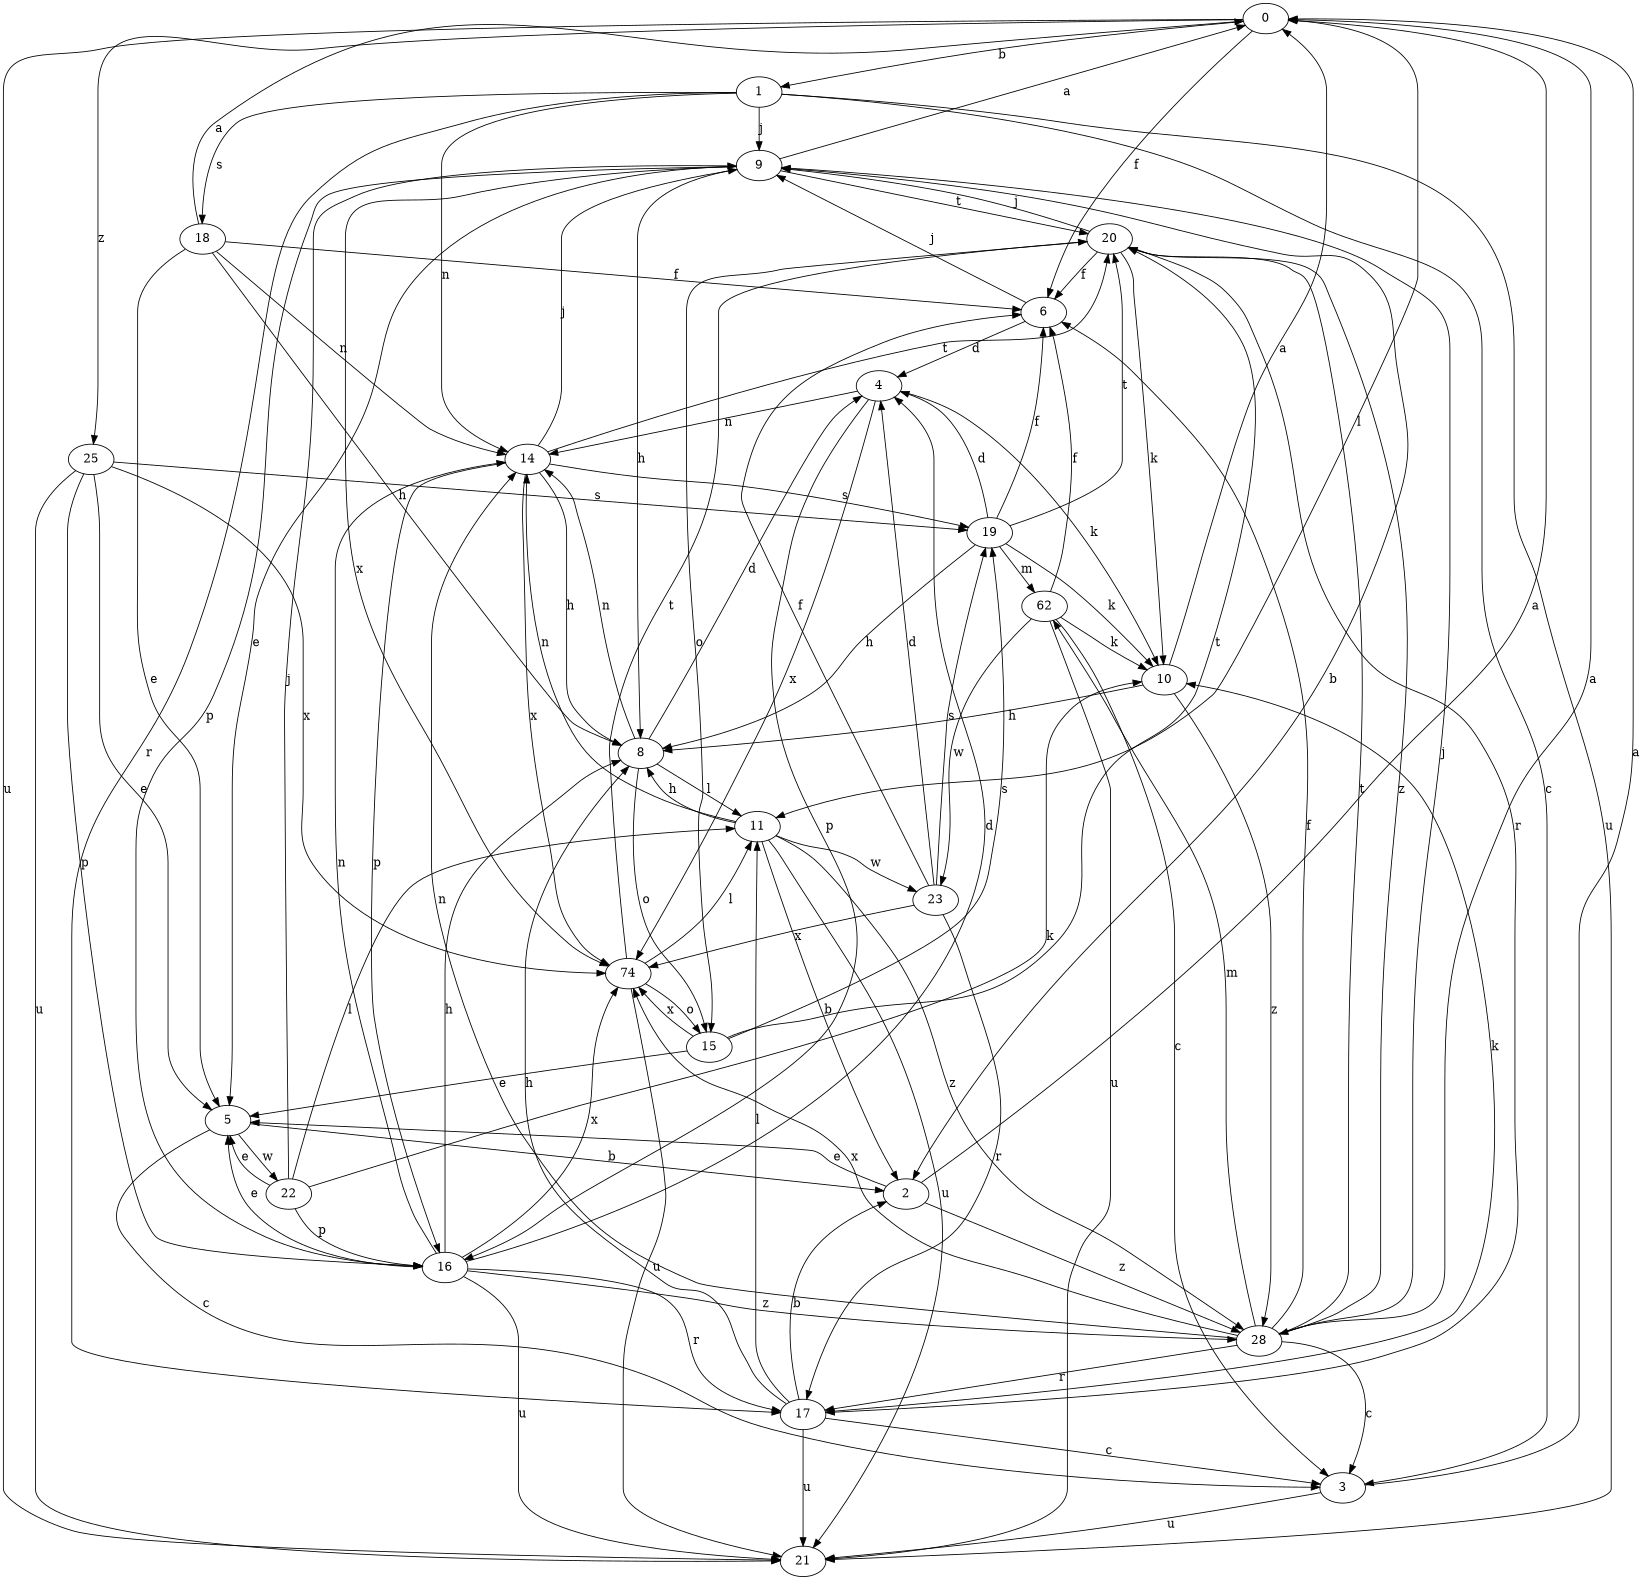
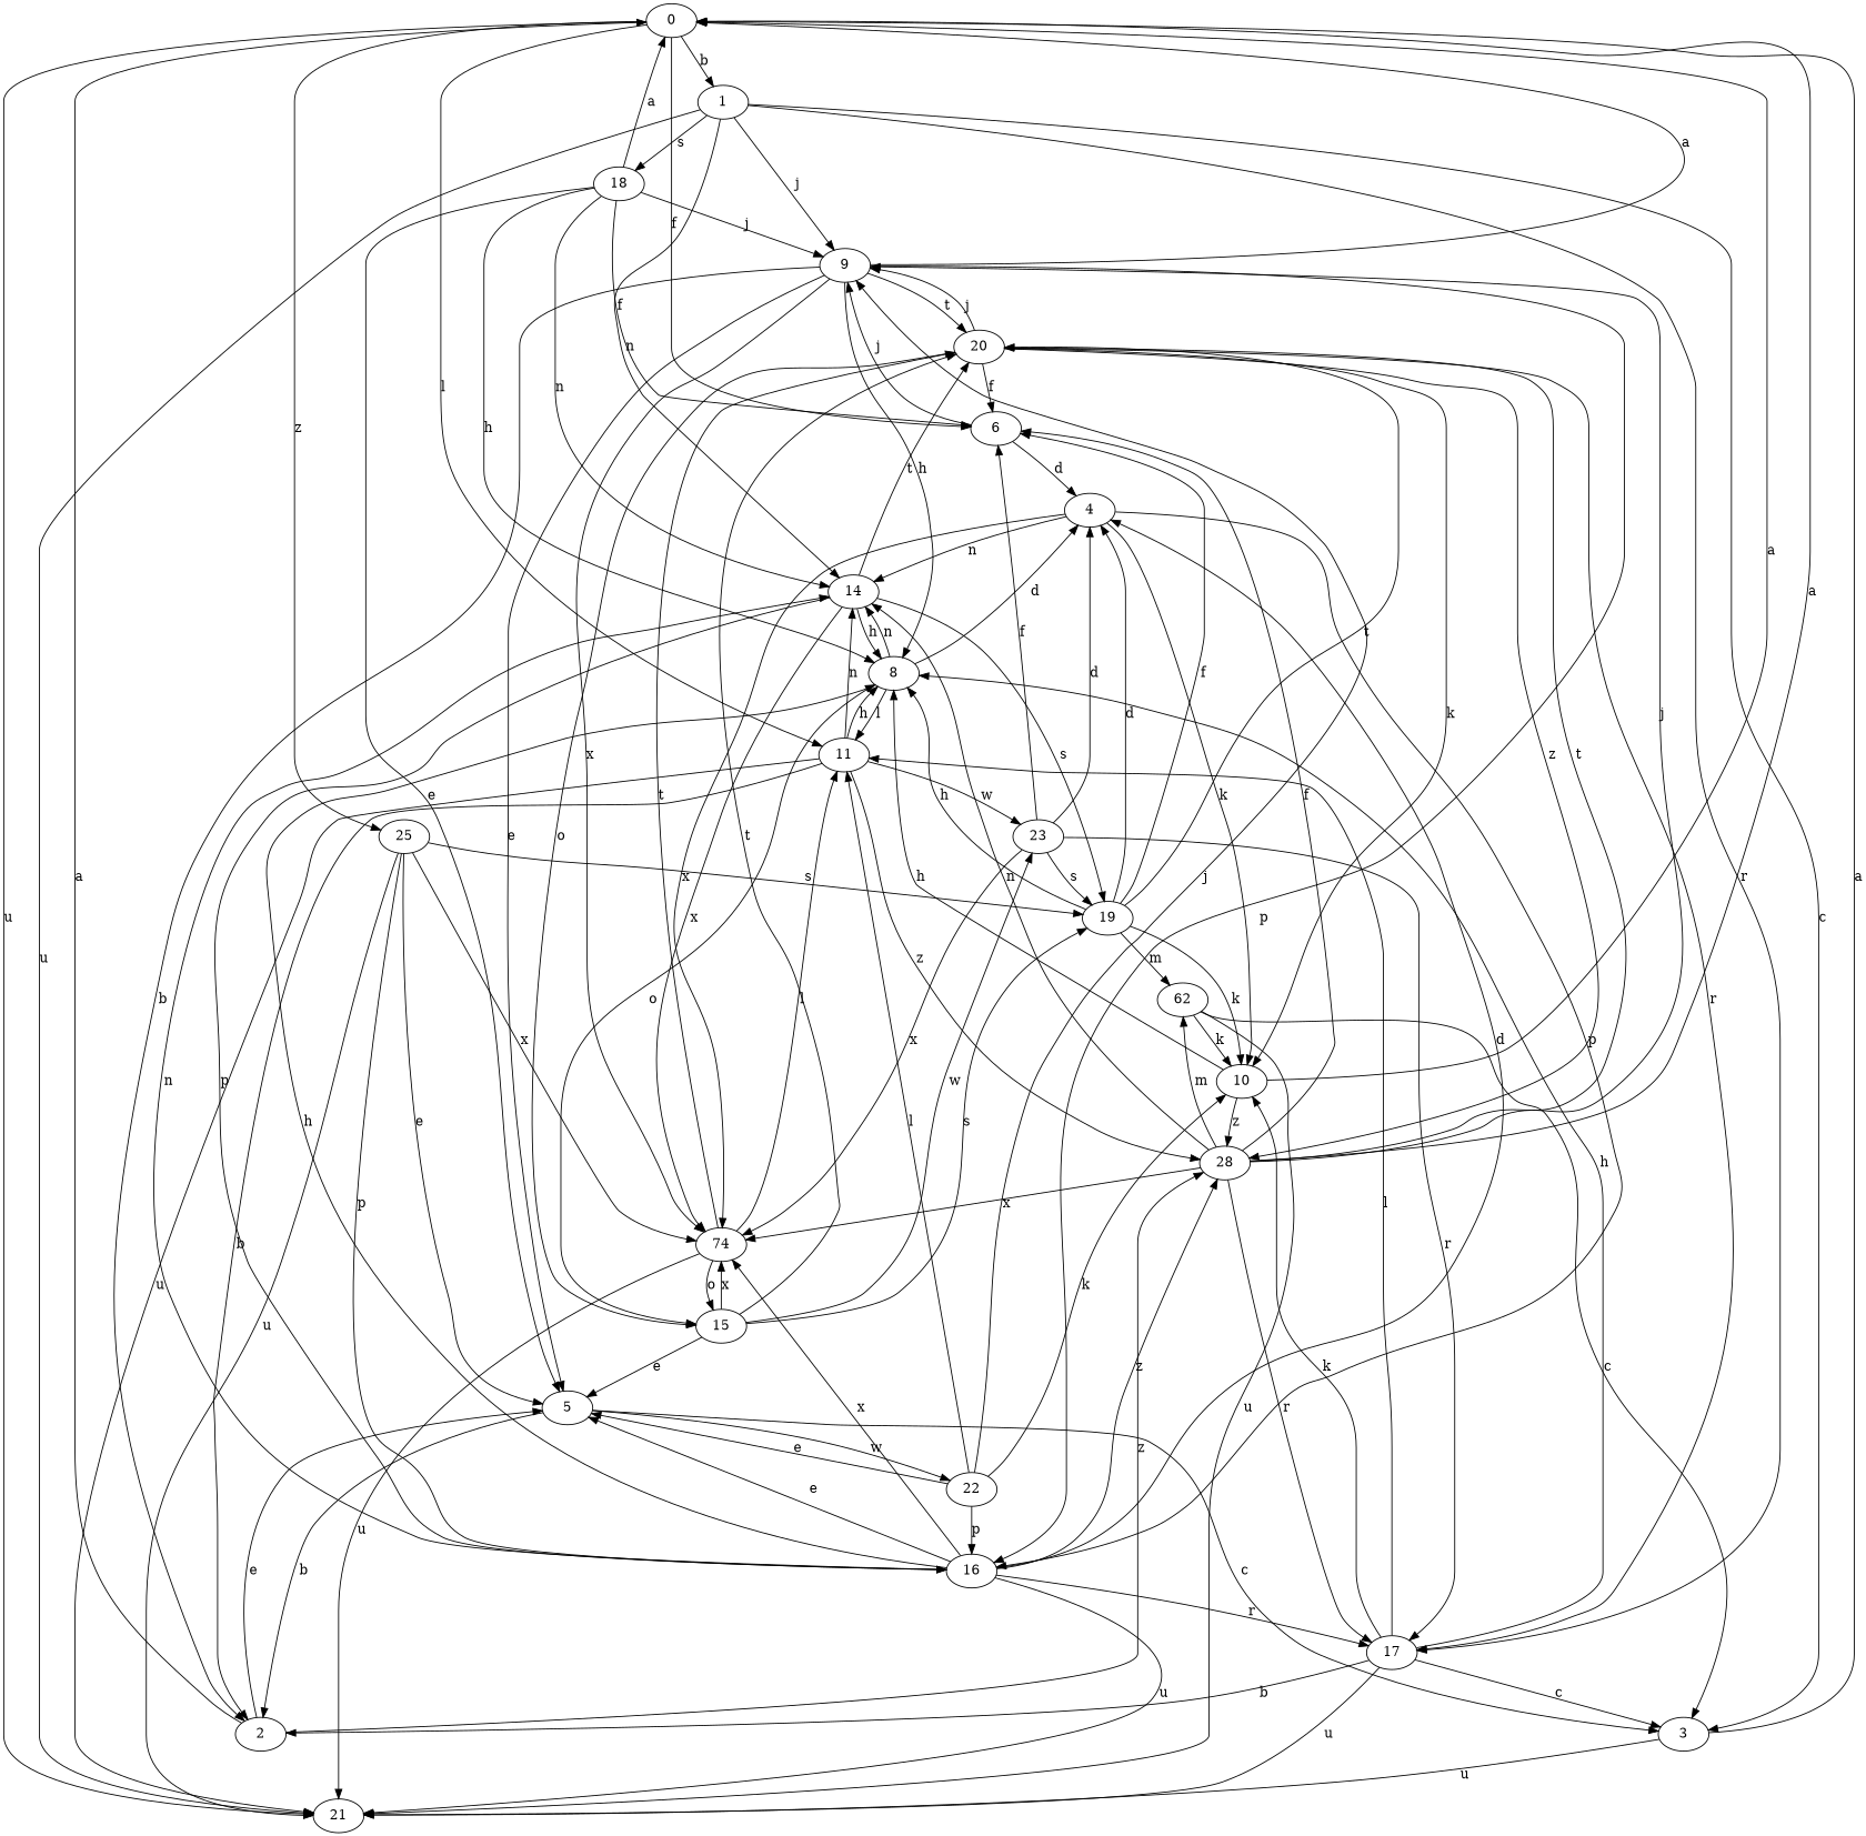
  strict digraph {
    0
    1
    6
    11
    21
    25
    3
    9
    14
    17
    18
    4
    2
    28
    8
    23
    5
    16
    n19 [label=74]
    19
    20
    10
    22
    n24 [label=62]
    15
    0 -> 1 [label=b]
    0 -> 6 [label=f]
    0 -> 11 [label=l]
    0 -> 21 [label=u]
    0 -> 25 [label=z]
    1 -> 21 [label=u]
    1 -> 3 [label=c]
    1 -> 9 [label=j]
    1 -> 14 [label=n]
    1 -> 17 [label=r]
    1 -> 18 [label=s]
    6 -> 9 [label=j]
    6 -> 4 [label=d]
    11 -> 21 [label=u]
    11 -> 14 [label=n]
    11 -> 2 [label=b]
    11 -> 28 [label=z]
    11 -> 8 [label=h]
    11 -> 23 [label=w]
    25 -> 21 [label=u]
    25 -> 5 [label=e]
    25 -> 16 [label=p]
    25 -> n19 [label=x]
    25 -> 19 [label=s]
    3 -> 0 [label=a]
    3 -> 21 [label=u]
    9 -> 0 [label=a]
    9 -> 2 [label=b]
    9 -> 8 [label=h]
    9 -> 5 [label=e]
    9 -> 16 [label=p]
    9 -> n19 [label=x]
    9 -> 20 [label=t]
    14 -> 8 [label=h]
    14 -> 16 [label=p]
    14 -> n19 [label=x]
    14 -> 19 [label=s]
    14 -> 20 [label=t]
    17 -> 11 [label=l]
    17 -> 21 [label=u]
    17 -> 3 [label=c]
    17 -> 2 [label=b]
    17 -> 8 [label=h]
    17 -> 10 [label=k]
    18 -> 0 [label=a]
    18 -> 6 [label=f]
-   14 -> 9 [label=j]
+   18 -> 9 [label=j]
    18 -> 14 [label=n]
    18 -> 8 [label=h]
    18 -> 5 [label=e]
    4 -> 14 [label=n]
    4 -> 16 [label=p]
    4 -> n19 [label=x]
    4 -> 10 [label=k]
    2 -> 0 [label=a]
    2 -> 28 [label=z]
    2 -> 5 [label=e]
    28 -> 0 [label=a]
    28 -> 6 [label=f]
-   28 -> 3 [label=c]
    28 -> 9 [label=j]
    28 -> 14 [label=n]
    28 -> 17 [label=r]
    28 -> n19 [label=x]
    28 -> 20 [label=t]
    28 -> n24 [label=m]
    8 -> 11 [label=l]
    8 -> 14 [label=n]
    8 -> 4 [label=d]
    8 -> 15 [label=o]
    23 -> 6 [label=f]
    23 -> 17 [label=r]
    23 -> 4 [label=d]
    23 -> n19 [label=x]
    23 -> 19 [label=s]
    5 -> 3 [label=c]
    5 -> 2 [label=b]
    5 -> 22 [label=w]
    16 -> 21 [label=u]
    16 -> 14 [label=n]
    16 -> 17 [label=r]
    16 -> 4 [label=d]
    16 -> 28 [label=z]
    16 -> 8 [label=h]
    16 -> 5 [label=e]
    16 -> n19 [label=x]
    n19 -> 11 [label=l]
    n19 -> 21 [label=u]
    n19 -> 20 [label=t]
    n19 -> 15 [label=o]
    19 -> 6 [label=f]
    19 -> 4 [label=d]
    19 -> 8 [label=h]
    19 -> 20 [label=t]
    19 -> 10 [label=k]
    19 -> n24 [label=m]
    20 -> 6 [label=f]
    20 -> 9 [label=j]
    20 -> 17 [label=r]
    20 -> 28 [label=z]
    20 -> 10 [label=k]
    20 -> 15 [label=o]
    10 -> 0 [label=a]
    10 -> 28 [label=z]
    10 -> 8 [label=h]
    22 -> 11 [label=l]
    22 -> 9 [label=j]
    22 -> 5 [label=e]
    22 -> 16 [label=p]
    22 -> 10 [label=k]
-   n24 -> 6 [label=f]
    n24 -> 21 [label=u]
    n24 -> 3 [label=c]
    n24 -> 10 [label=k]
-   n24 -> 23 [label=w]
+   15 -> 23 [label=w]
    15 -> 5 [label=e]
    15 -> n19 [label=x]
    15 -> 19 [label=s]
    15 -> 20 [label=t]
  }
